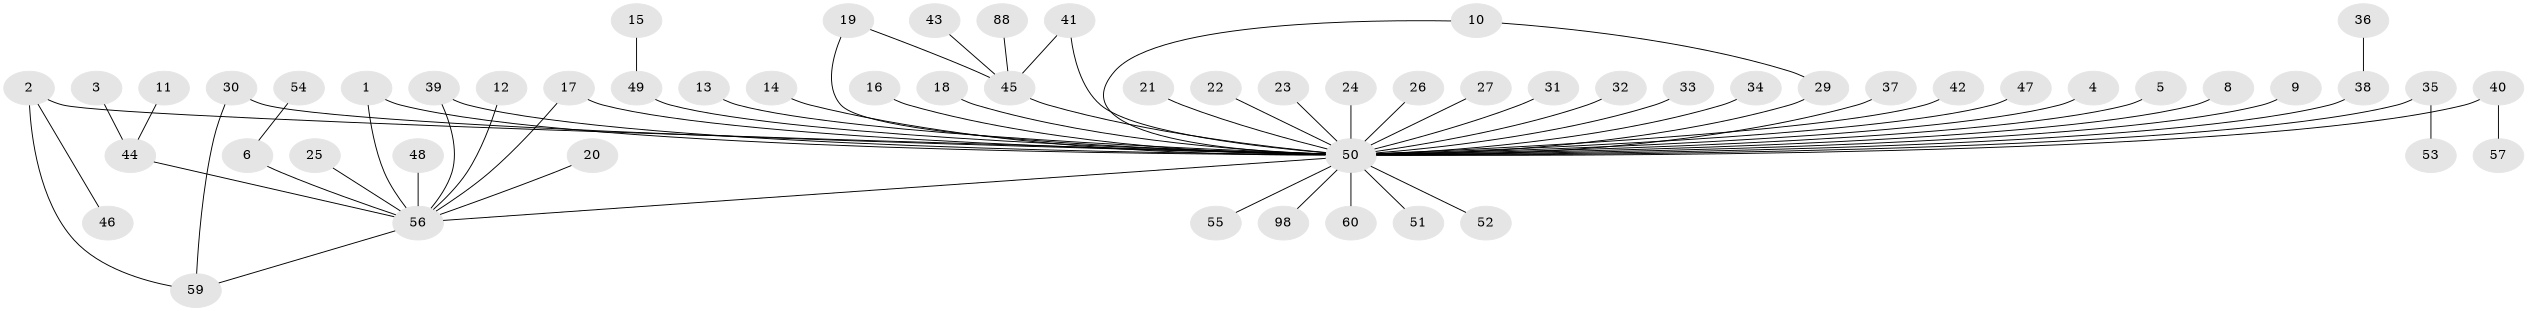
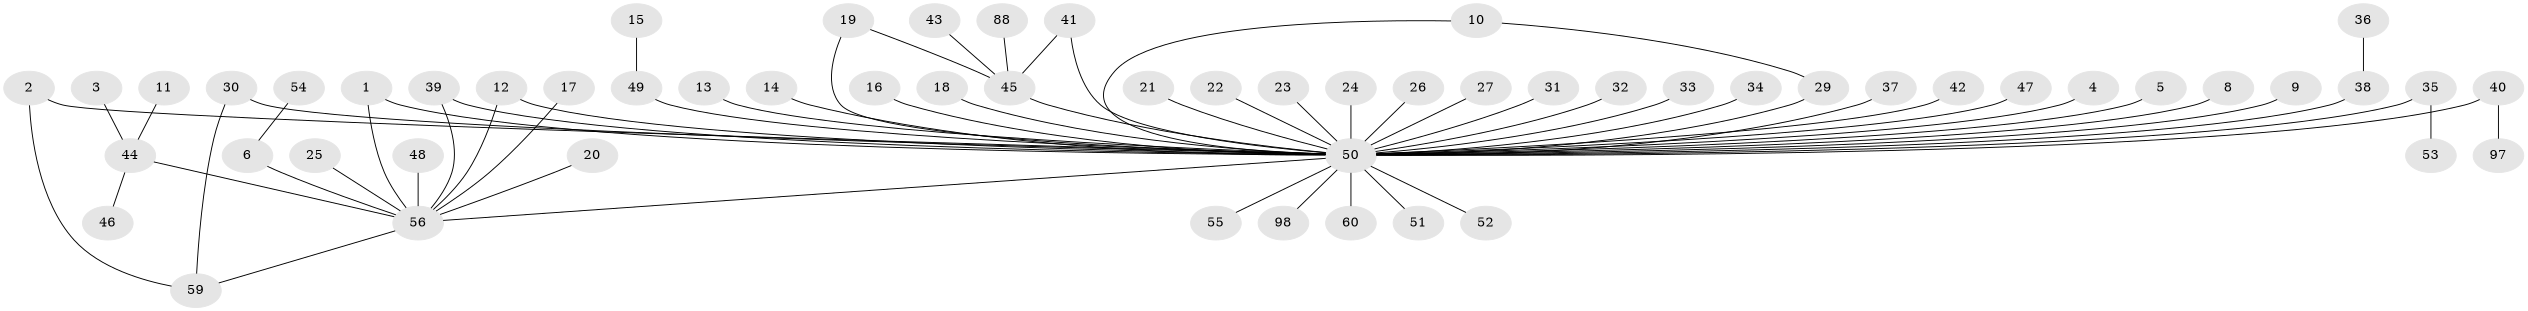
  graph {
    node [color=gray90 style=filled]
    edge [weight=1.0]
    1
    50
    56
    51
    52
    55
    n7 [label=98]
    60
    59
    2
    3
    44
    46
    4
    5
    6
    8
    9
    10
    29
    11
    12
    13
    14
    15
    49
    16
    17
    18
    19
    45
    20
    21
    22
    23
    24
    25
    26
    27
    n40 [label=88]
    30
    31
    32
    33
    34
    35
    53
    36
    38
    37
    39
    40
-   57
+   57 [label=97]
    41
    42
    43
    47
    48
    54
    1 -- 50
    1 -- 56
    50 -- 56
    50 -- 51
    50 -- 52
    50 -- 55
    50 -- n7
    50 -- 60
    56 -- 59
    2 -- 50
    2 -- 59
    3 -- 44
    44 -- 56
-   2 -- 46
+   44 -- 46
    4 -- 50
    5 -- 50
    6 -- 56
    8 -- 50
    9 -- 50
    10 -- 50
    10 -- 29
    29 -- 50
    11 -- 44
-   17 -- 50
+   12 -- 50
    12 -- 56
    13 -- 50
    14 -- 50
    15 -- 49
    49 -- 50
    16 -- 50
    17 -- 56
    18 -- 50
    19 -- 50
    19 -- 45
    45 -- 50
    20 -- 56
    21 -- 50
    22 -- 50
    23 -- 50
    24 -- 50
    25 -- 56
    26 -- 50
    27 -- 50
    n40 -- 45
    30 -- 50
    30 -- 59
    31 -- 50
    32 -- 50
    33 -- 50
    34 -- 50
    35 -- 50 [weight=3.0]
    35 -- 53
    36 -- 38
    38 -- 50
    37 -- 50
    39 -- 50
    39 -- 56
    40 -- 50
    40 -- 57
    41 -- 50
    41 -- 45
    42 -- 50
    43 -- 45
    47 -- 50
    48 -- 56
    54 -- 6
  }
